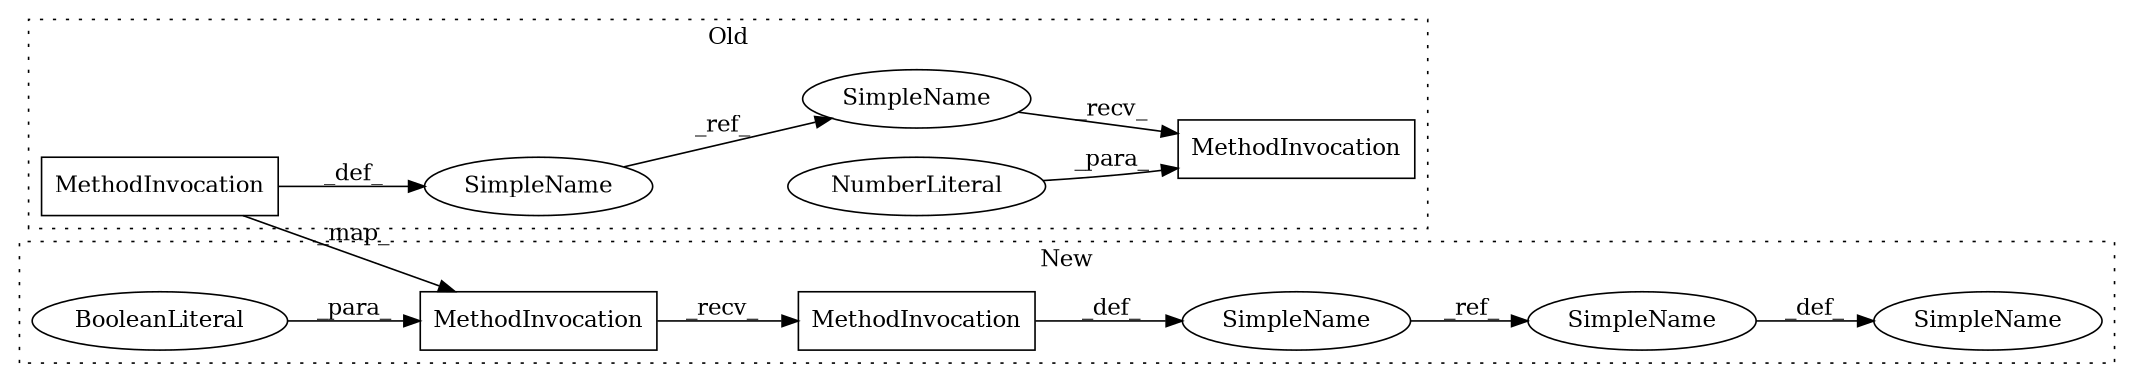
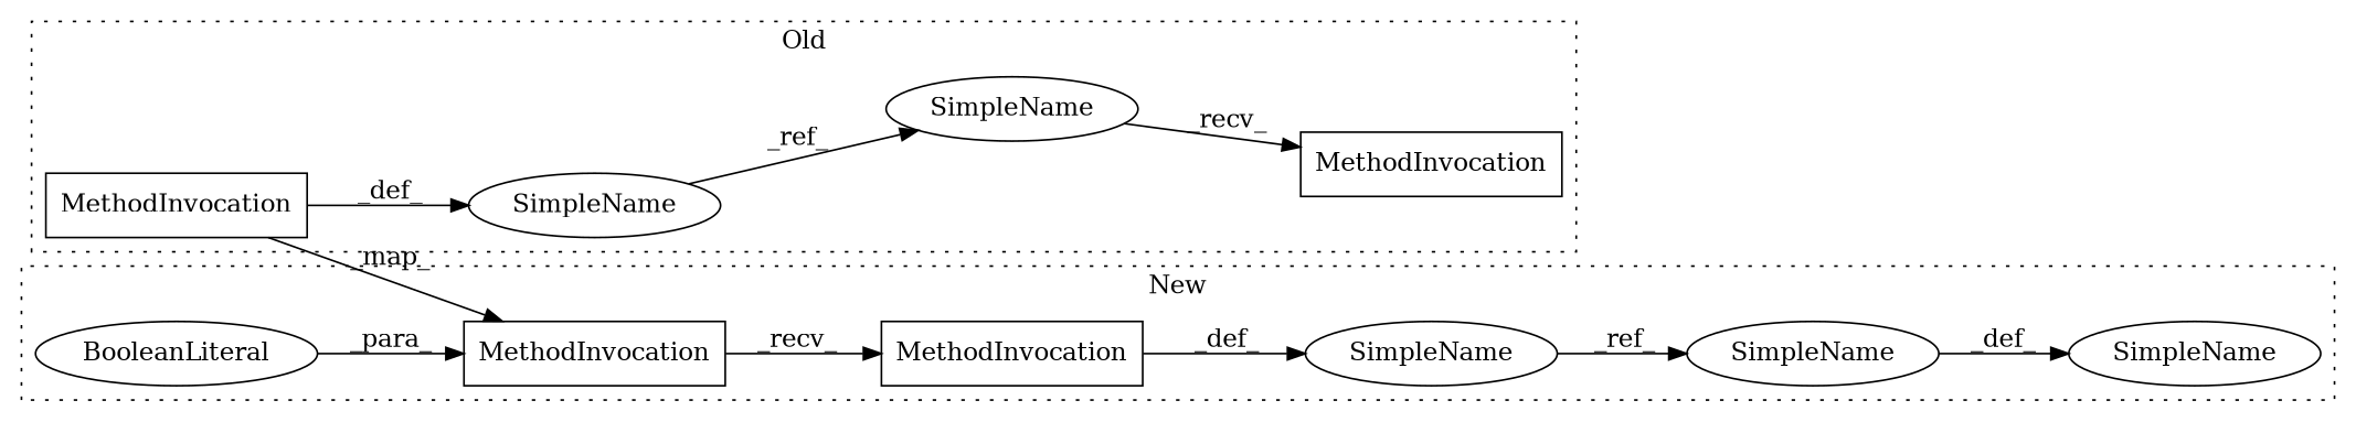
  digraph {
    rankdir=LR
    node [a=42 l=7 shape=ellipse]
    n1 [a=32 label=MethodInvocation s=1785 shape=box]
    n2 [a=32 l="4,1" label=MethodInvocation s="1920,1925" shape=box]
-   n3 [a=34 l=1 label=NumberLiteral s=1924]
    n4 [l=14 label=SimpleName s=1673]
    n5 [l=14 label=SimpleName s=1905]
    n6 [a=9 l=4 label=BooleanLiteral s=1991]
    n7 [a=32 l="16,1" label=MethodInvocation s="1975,1995" shape=box]
    n8 [a=32 label=MethodInvocation s=1997 shape=box]
    n9 [l=22 label=SimpleName s=1890]
    n10 [l=15 label=SimpleName s=2255]
    n11 [l=22 label=SimpleName s=2273]
    subgraph cluster_1 {
      label=Old
      style=dotted
      n1
      n2
-     n3
      n4
      n5
    }
    subgraph cluster_2 {
      label=New
      style=dotted
      n6
      n7
      n8
      n9
      n10
      n11
    }
    n1 -> n4 [label=_def_]
    n1 -> n7 [label=_map_]
-   n3 -> n2 [label=_para_]
    n4 -> n5 [label=_ref_]
    n5 -> n2 [label=_recv_]
    n6 -> n7 [label=_para_]
    n7 -> n8 [label=_recv_]
    n8 -> n9 [label=_def_]
    n9 -> n11 [label=_ref_]
    n11 -> n10 [label=_def_]
  }
